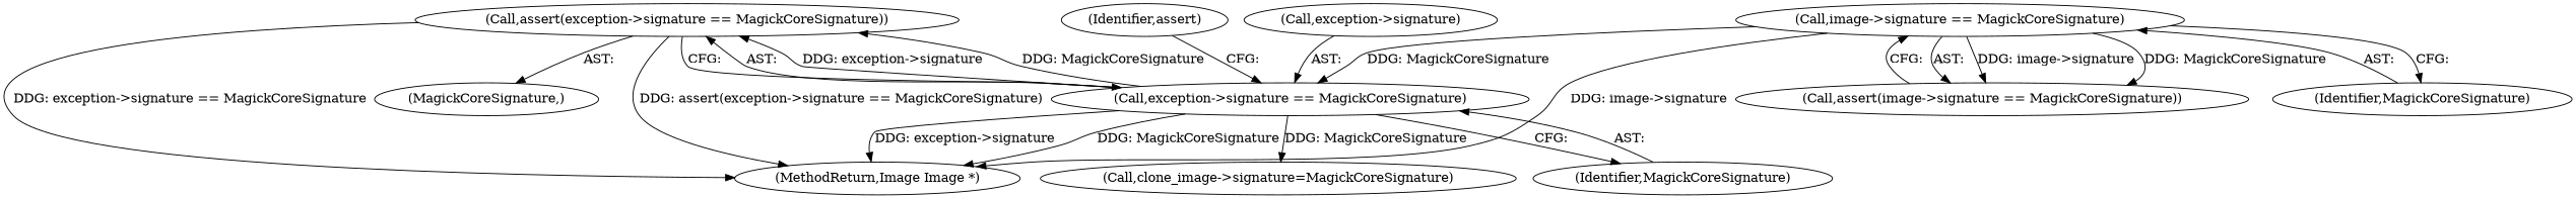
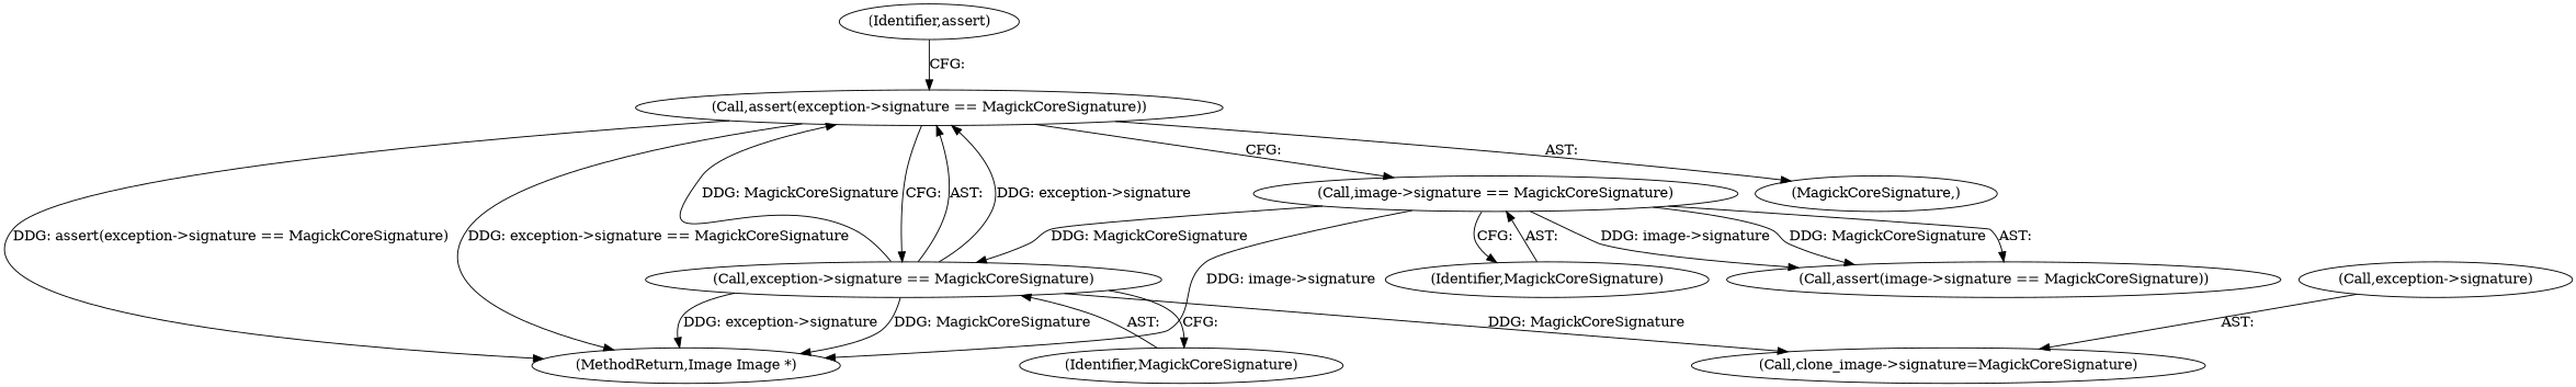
  digraph {
    n1 [label="(Call,assert(exception->signature == MagickCoreSignature))"]
    n2 [label="(Call,exception->signature == MagickCoreSignature)"]
    n3 [label="(MethodReturn,Image Image *)"]
    n4 [label="(MagickCoreSignature,)"]
    n5 [label="(Call,clone_image->signature=MagickCoreSignature)"]
    n6 [label="(Identifier,MagickCoreSignature)"]
    n7 [label="(Call,image->signature == MagickCoreSignature)"]
    n8 [label="(Call,assert(image->signature == MagickCoreSignature))"]
    n9 [label="(Identifier,MagickCoreSignature)"]
    n10 [label="(Identifier,assert)"]
    n11 [label="(Call,exception->signature)"]
    n1 -> n2 [label="CFG: "]
    n1 -> n3 [label="DDG: assert(exception->signature == MagickCoreSignature)"]
    n1 -> n3 [label="DDG: exception->signature == MagickCoreSignature"]
    n1 -> n4 [label="AST: "]
    n2 -> n1 [label="AST: "]
    n2 -> n1 [label="DDG: exception->signature"]
    n2 -> n1 [label="DDG: MagickCoreSignature"]
    n2 -> n3 [label="DDG: MagickCoreSignature"]
    n2 -> n3 [label="DDG: exception->signature"]
    n2 -> n5 [label="DDG: MagickCoreSignature"]
    n2 -> n6 [label="CFG: "]
    n6 -> n2 [label="AST: "]
    n7 -> n2 [label="DDG: MagickCoreSignature"]
    n7 -> n3 [label="DDG: image->signature"]
    n7 -> n8 [label="AST: "]
    n7 -> n8 [label="DDG: image->signature"]
    n7 -> n8 [label="DDG: MagickCoreSignature"]
    n7 -> n9 [label="CFG: "]
-   n8 -> n7 [label="CFG: "]
+   n1 -> n7 [label="CFG: "]
    n9 -> n7 [label="AST: "]
-   n10 -> n2 [label="CFG: "]
-   n11 -> n2 [label="AST: "]
+   n10 -> n1 [label="CFG: "]
+   n11 -> n5 [label="AST: "]
  }
